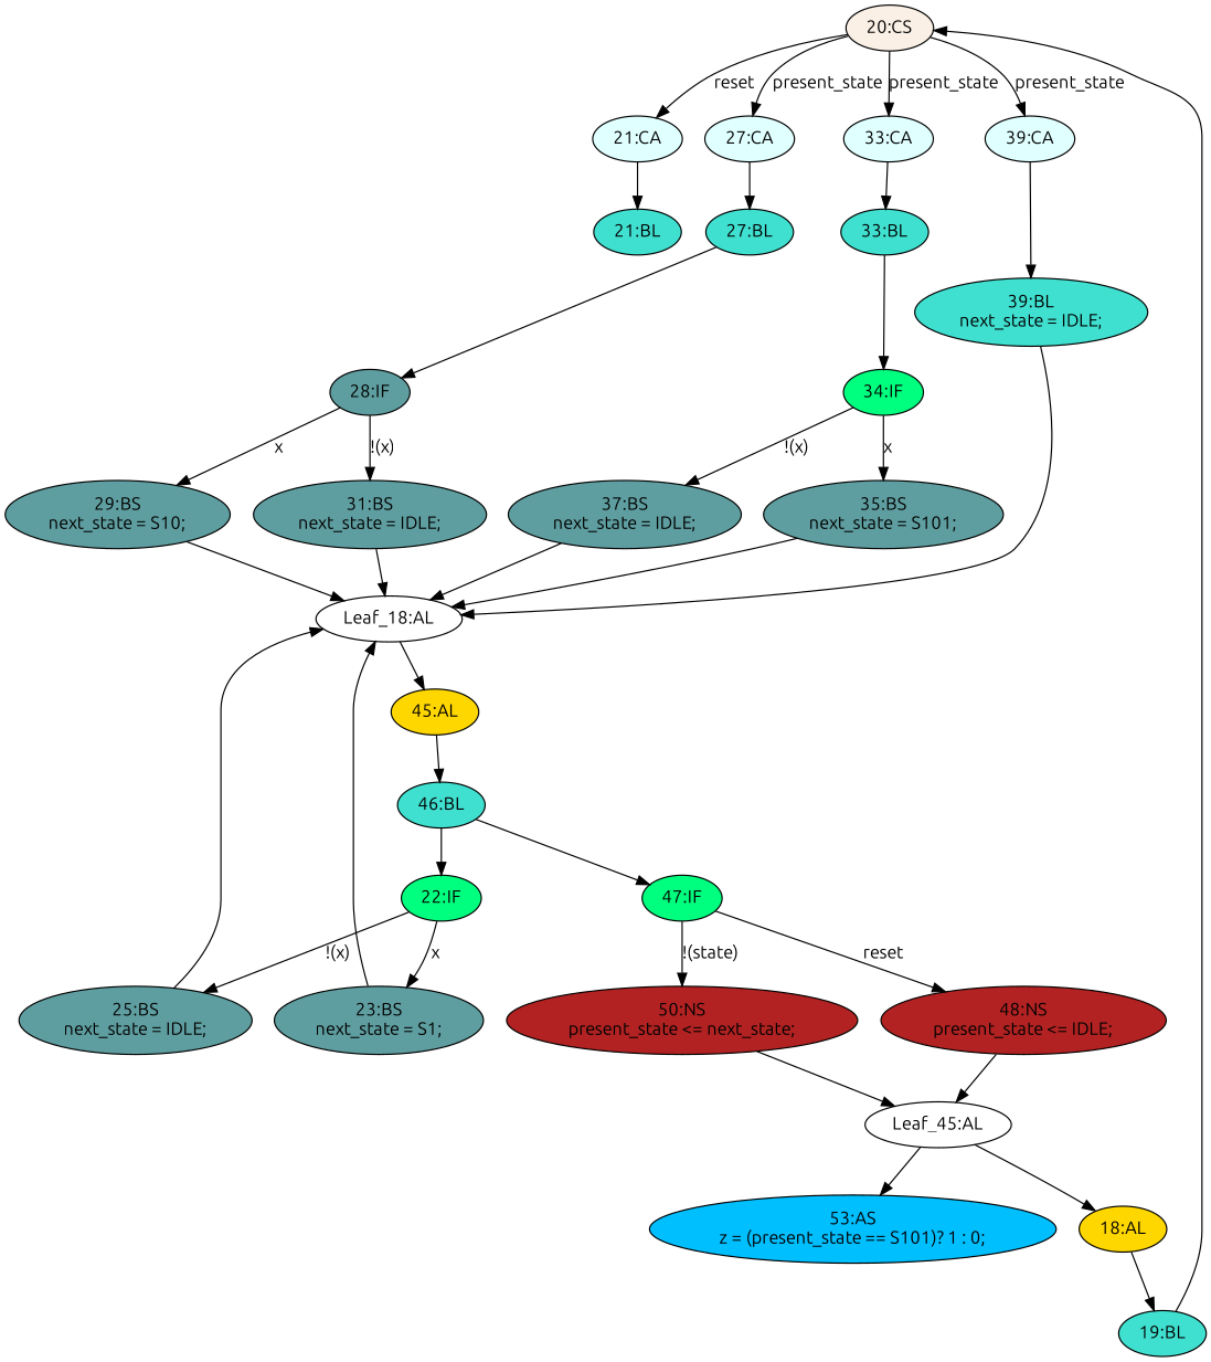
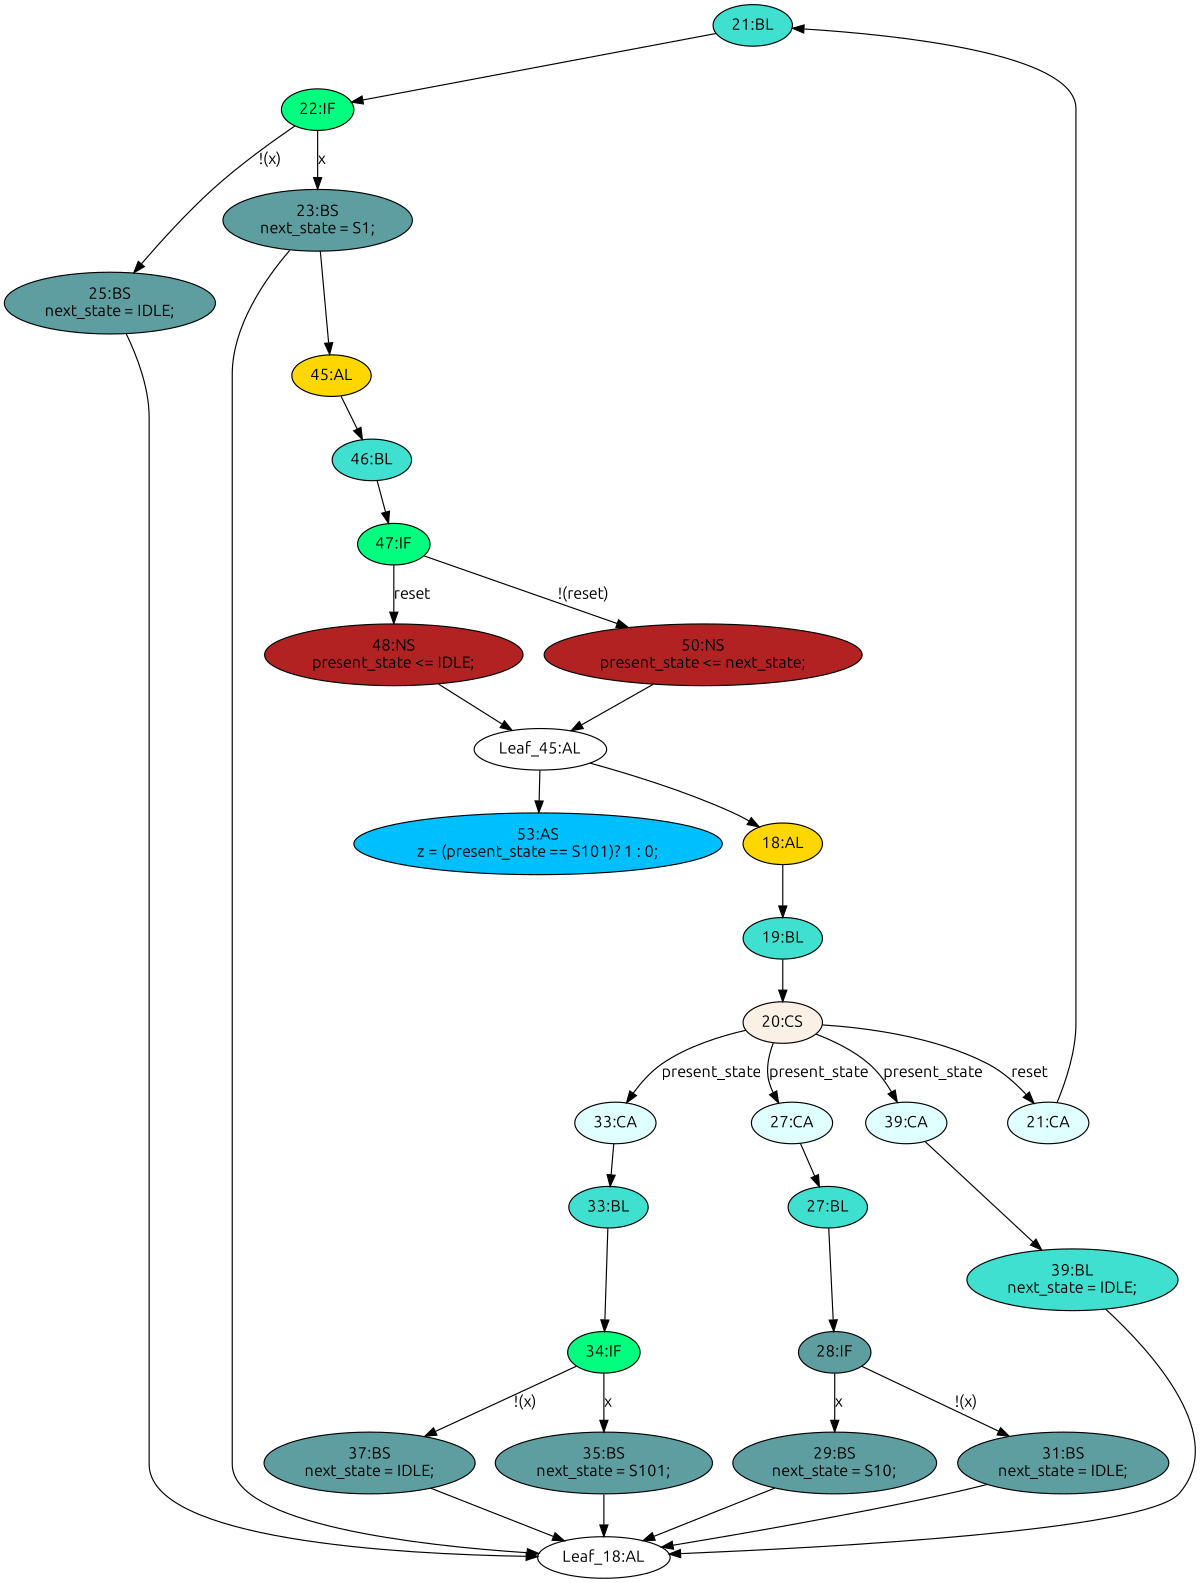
  strict digraph {
    fontname=Ubuntu
    node [fillcolor=cadetblue fontname=Ubuntu statements="[]" style=filled typ=Block]
    edge [cond="[]" fontname=Ubuntu lineno=None]
    n1 [ast="<pyverilog.vparser.ast.Block object at 0x7f4e72acecd0>" fillcolor=turquoise label="21:BL"]
    n2 [ast="<pyverilog.vparser.ast.IfStatement object at 0x7f4e72b31650>" fillcolor=springgreen label="22:IF" typ=IfStatement]
    n3 [ast="<pyverilog.vparser.ast.BlockingSubstitution object at 0x7f4e72b31250>" label="23:BS\nnext_state = S1;" statements="[<pyverilog.vparser.ast.BlockingSubstitution object at 0x7f4e72b31250>]" typ=BlockingSubstitution]
    n4 [ast="<pyverilog.vparser.ast.BlockingSubstitution object at 0x7f4e72b3dd10>" label="25:BS\nnext_state = IDLE;" statements="[<pyverilog.vparser.ast.BlockingSubstitution object at 0x7f4e72b3dd10>]" typ=BlockingSubstitution]
    n5 [def_var="['next_state']" label="Leaf_18:AL" fillcolor="" statements="" style="" typ=""]
    n6 [ast="<pyverilog.vparser.ast.Always object at 0x7f4e72798bd0>" clk_sens=True fillcolor=gold label="45:AL" sens="['clk']" typ=Always use_var="['reset', 'next_state']"]
    n7 [ast="<pyverilog.vparser.ast.Block object at 0x7f4e72798a50>" fillcolor=turquoise label="46:BL"]
    n8 [ast="<pyverilog.vparser.ast.IfStatement object at 0x7f4e72798f10>" fillcolor=springgreen label="47:IF" typ=IfStatement]
    n9 [ast="<pyverilog.vparser.ast.IfStatement object at 0x7f4e72b26450>" label="28:IF" typ=IfStatement]
    n10 [ast="<pyverilog.vparser.ast.BlockingSubstitution object at 0x7f4e72f41610>" label="31:BS\nnext_state = IDLE;" statements="[<pyverilog.vparser.ast.BlockingSubstitution object at 0x7f4e72f41610>]" typ=BlockingSubstitution]
    n11 [ast="<pyverilog.vparser.ast.BlockingSubstitution object at 0x7f4e72b26d10>" label="29:BS\nnext_state = S10;" statements="[<pyverilog.vparser.ast.BlockingSubstitution object at 0x7f4e72b26d10>]" typ=BlockingSubstitution]
    n12 [def_var="['present_state']" label="Leaf_45:AL" fillcolor="" statements="" style="" typ=""]
    n13 [ast="<pyverilog.vparser.ast.Always object at 0x7f4e72b23610>" clk_sens=False fillcolor=gold label="18:AL" sens="['present_state']" typ=Always use_var="['x', 'present_state']"]
    n14 [ast="<pyverilog.vparser.ast.Assign object at 0x7f4e72798490>" def_var="['z']" fillcolor=deepskyblue label="53:AS\nz = (present_state == S101)? 1 : 0;" typ=Assign use_var="['present_state']"]
    n15 [ast="<pyverilog.vparser.ast.Block object at 0x7f4e72b23210>" fillcolor=turquoise label="19:BL"]
    n16 [ast="<pyverilog.vparser.ast.CaseStatement object at 0x7f4e72ba0fd0>" fillcolor=linen label="20:CS" typ=CaseStatement]
    n17 [ast="<pyverilog.vparser.ast.NonblockingSubstitution object at 0x7f4e72798a90>" fillcolor=firebrick label="50:NS\npresent_state <= next_state;" statements="[<pyverilog.vparser.ast.NonblockingSubstitution object at 0x7f4e72798a90>]" typ=NonblockingSubstitution]
    n18 [ast="<pyverilog.vparser.ast.Case object at 0x7f4e72b3d6d0>" fillcolor=lightcyan label="27:CA" typ=Case]
    n19 [ast="<pyverilog.vparser.ast.Block object at 0x7f4e72b26e90>" fillcolor=turquoise label="27:BL"]
    n20 [ast="<pyverilog.vparser.ast.Case object at 0x7f4e746a8ad0>" fillcolor=lightcyan label="39:CA" typ=Case]
    n21 [ast="<pyverilog.vparser.ast.Case object at 0x7f4e72b23e10>" fillcolor=lightcyan label="21:CA" typ=Case]
    n22 [ast="<pyverilog.vparser.ast.Case object at 0x7f4e72b26750>" fillcolor=lightcyan label="33:CA" typ=Case]
    n23 [ast="<pyverilog.vparser.ast.Block object at 0x7f4e72798cd0>" fillcolor=turquoise label="39:BL\nnext_state = IDLE;" statements="[<pyverilog.vparser.ast.BlockingSubstitution object at 0x7f4e72798d10>]"]
    n24 [ast="<pyverilog.vparser.ast.Block object at 0x7f4e72b26550>" fillcolor=turquoise label="33:BL"]
    n25 [ast="<pyverilog.vparser.ast.NonblockingSubstitution object at 0x7f4e72798290>" fillcolor=firebrick label="48:NS\npresent_state <= IDLE;" statements="[<pyverilog.vparser.ast.NonblockingSubstitution object at 0x7f4e72798290>]" typ=NonblockingSubstitution]
    n26 [ast="<pyverilog.vparser.ast.IfStatement object at 0x7f4e72ba0d10>" fillcolor=springgreen label="34:IF" typ=IfStatement]
    n27 [ast="<pyverilog.vparser.ast.BlockingSubstitution object at 0x7f4e72b46550>" label="37:BS\nnext_state = IDLE;" statements="[<pyverilog.vparser.ast.BlockingSubstitution object at 0x7f4e72b46550>]" typ=BlockingSubstitution]
    n28 [ast="<pyverilog.vparser.ast.BlockingSubstitution object at 0x7f4e72ba0650>" label="35:BS\nnext_state = S101;" statements="[<pyverilog.vparser.ast.BlockingSubstitution object at 0x7f4e72ba0650>]" typ=BlockingSubstitution]
-   n7 -> n2
+   n1 -> n2
    n2 -> n3 [cond="['x']" label=x lineno=22]
    n2 -> n4 [cond="['x']" label="!(x)" lineno=22]
    n3 -> n5
    n4 -> n5
-   n5 -> n6 [cond="" lineno=""]
+   n3 -> n6 [cond="" lineno=""]
    n6 -> n7
    n7 -> n8
-   n8 -> n17 [cond="['reset']" label="!(state)" lineno=47]
+   n8 -> n17 [cond="['reset']" label="!(reset)" lineno=47]
    n8 -> n25 [cond="['reset']" label=reset lineno=47]
    n9 -> n10 [cond="['x']" label="!(x)" lineno=28]
    n9 -> n11 [cond="['x']" label=x lineno=28]
    n10 -> n5
    n11 -> n5
    n12 -> n13 [cond="" lineno=""]
    n12 -> n14 [cond="" lineno=""]
    n13 -> n15
    n15 -> n16
    n16 -> n18 [cond="['present_state']" label=present_state lineno=20]
    n16 -> n20 [cond="['present_state']" label=present_state lineno=20]
    n16 -> n21 [cond="['present_state']" label=reset lineno=20]
    n16 -> n22 [cond="['present_state']" label=present_state lineno=20]
    n17 -> n12
    n18 -> n19
    n19 -> n9
    n20 -> n23
    n21 -> n1
    n22 -> n24
    n23 -> n5
    n24 -> n26
    n25 -> n12
    n26 -> n27 [cond="['x']" label="!(x)" lineno=34]
    n26 -> n28 [cond="['x']" label=x lineno=34]
    n27 -> n5
    n28 -> n5
  }
